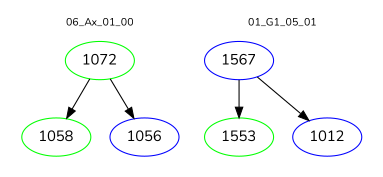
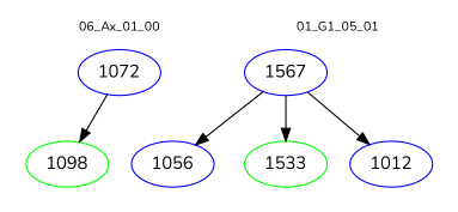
  digraph {
    fontname=Nunito
    node [color=blue fontname=Nunito]
    edge [color=black fontname=Nunito]
-   n1 [color=green label=1072]
+   n1 [label=1072]
    n2 [label=1056]
-   n3 [color=green label=1058]
+   n3 [color=green label=1098]
    n4 [label=1567]
-   n5 [color=green label=1553]
+   n5 [color=green label=1533]
    n6 [label=1012]
    subgraph cluster_1 {
      color=white
      fontsize=10
      label="06_Ax_01_00"
      n1
      n2
      n3
    }
    subgraph cluster_2 {
      color=white
      fontsize=10
      label="01_G1_05_01"
      n4
      n5
      n6
    }
-   n1 -> n2
+   n4 -> n2
    n1 -> n3
    n4 -> n5
    n4 -> n6
  }
